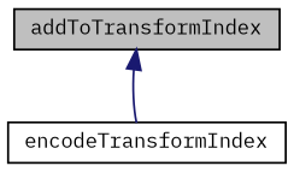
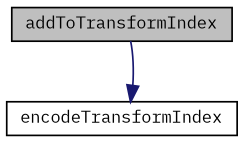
  digraph {
    rankdir=TB
    fontname="IBM Plex Mono"
    node [color=black fontname="IBM Plex Mono" fontsize=10 shape=record]
    n1 [fillcolor=grey75 fontcolor=black height=0.2 label=addToTransformIndex style=filled width=0.4]
    n2 [height=0.2 label=encodeTransformIndex width=0.4]
-   n1 -> n2 [color=midnightblue dir=back fontname="IBM Plex Mono" fontsize=10 labelfontname=Helvetica labelfontsize=10 style=solid]
+   n2 -> n1 [color=midnightblue dir=back fontname="IBM Plex Mono" fontsize=10 labelfontname=Helvetica labelfontsize=10 style=solid]
  }
